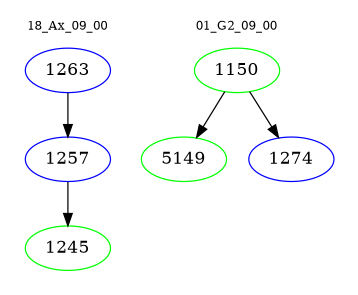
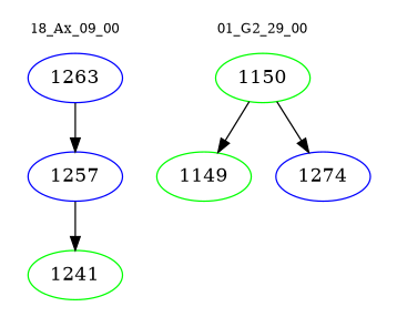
  digraph {
    node [color=blue]
    edge [color=black]
    n1 [label=1257]
-   n2 [color=green label=1245]
+   n2 [color=green label=1241]
    n3 [label=1263]
    n4 [color=green label=1150]
-   n5 [color=green label=5149]
+   n5 [color=green label=1149]
    n6 [label=1274]
    subgraph cluster_1 {
      color=white
      fontsize=10
      label="18_Ax_09_00"
      n1
      n2
      n3
    }
    subgraph cluster_2 {
      color=white
      fontsize=10
-     label="01_G2_09_00"
+     label="01_G2_29_00"
      n4
      n5
      n6
    }
    n1 -> n2
    n3 -> n1
    n4 -> n5
    n4 -> n6
  }
